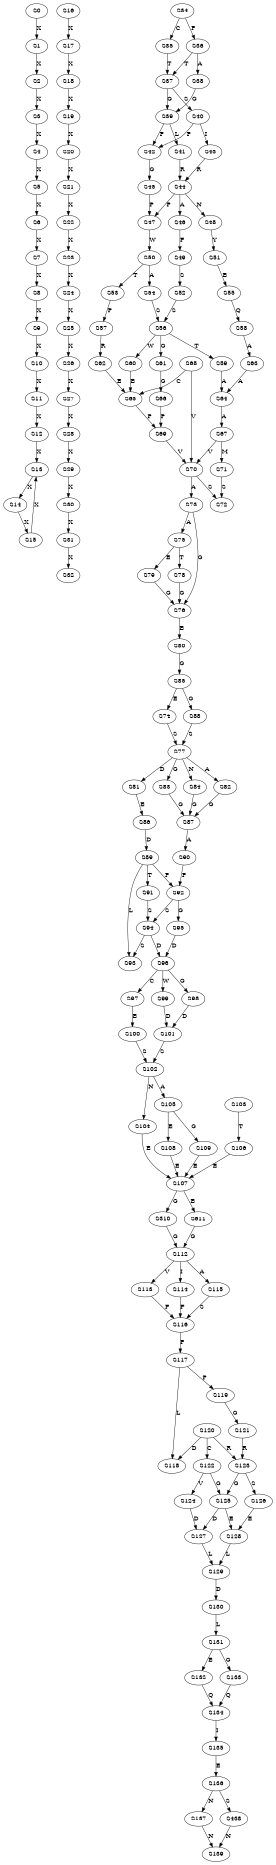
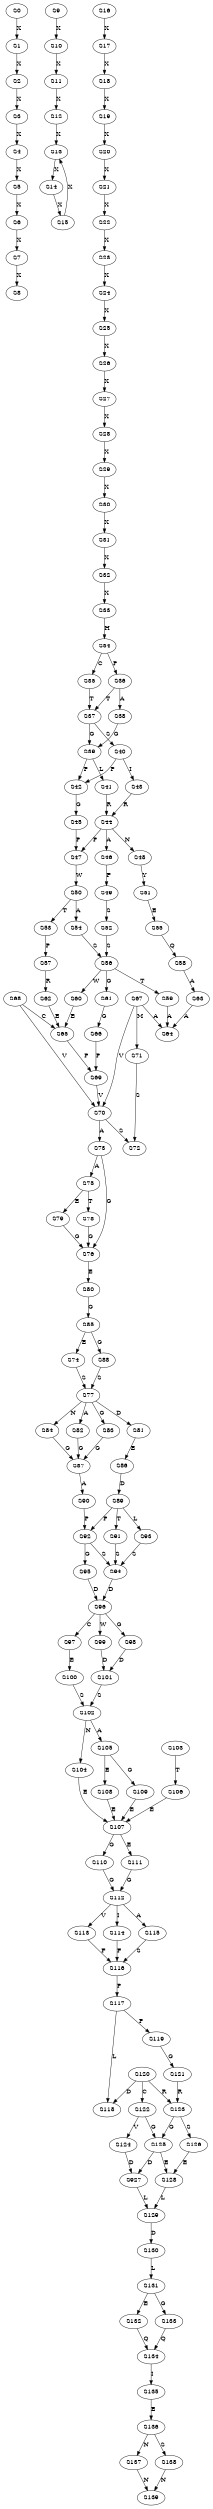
  strict digraph {
    S0
    S1
    S2
    S3
    S4
    S5
    S6
    S7
    S8
    S9
    S10
    S11
    S12
    S13
    S14
    S15
    S16
    S17
    S18
    S19
    S20
    S21
    S22
    S23
    S24
    S25
    S26
    S27
    S28
    S29
    S30
    S31
    S32
+   S33
    S34
    S35
    S36
    S37
    S38
    S39
    S40
    S41
    S42
    S43
    S44
    S45
    S46
    S47
    S48
    S49
    S50
    S51
    S52
    S53
    S54
    S55
    S56
    S57
    S58
    S59
    S60
    S61
    S62
    S63
    S64
    S65
    S66
    S67
    S69
    S70
    S71
    S68
    S72
    S73
    S75
    S76
    S74
    S77
    S78
    S79
    S80
    S81
    S82
    S83
    S84
    S85
    S86
    S87
    S88
    S89
    S90
    S91
    S92
    S93
    S94
    S95
    S96
    S97
    S98
    S99
    S100
    S101
    S102
    S104
    S105
    S103
    S106
    S107
    S108
    S109
-   S110 [label=S310]
-   S111 [label=S611]
+   S110
+   S111
    S112
    S113
    S114
    S115
    S116
    S117
    S118
    S119
    S121
    S120
    S122
    S123
    S124
    S125
    S126
-   S127
+   S127 [label=S927]
    S128
    S129
    S130
    S131
    S132
    S133
    S134
    S135
    S136
    S137
-   S138 [label=S438]
+   S138
    S139
    S0 -> S1 [label=X]
    S1 -> S2 [label=X]
    S2 -> S3 [label=X]
    S3 -> S4 [label=X]
    S4 -> S5 [label=X]
    S5 -> S6 [label=X]
    S6 -> S7 [label=X]
    S7 -> S8 [label=X]
-   S8 -> S9 [label=X]
    S9 -> S10 [label=X]
    S10 -> S11 [label=X]
    S11 -> S12 [label=X]
    S12 -> S13 [label=X]
    S13 -> S14 [label=X]
    S14 -> S15 [label=X]
    S15 -> S13 [label=X]
    S16 -> S17 [label=X]
    S17 -> S18 [label=X]
    S18 -> S19 [label=X]
    S19 -> S20 [label=X]
    S20 -> S21 [label=X]
    S21 -> S22 [label=X]
    S22 -> S23 [label=X]
    S23 -> S24 [label=X]
    S24 -> S25 [label=X]
    S25 -> S26 [label=X]
    S26 -> S27 [label=X]
    S27 -> S28 [label=X]
    S28 -> S29 [label=X]
    S29 -> S30 [label=X]
    S30 -> S31 [label=X]
    S31 -> S32 [label=X]
+   S32 -> S33 [label=X]
+   S33 -> S34 [label=H]
    S34 -> S35 [label=C]
    S34 -> S36 [label=P]
    S35 -> S37 [label=T]
    S36 -> S37 [label=T]
    S36 -> S38 [label=A]
    S37 -> S39 [label=G]
    S37 -> S40 [label=S]
    S38 -> S39 [label=G]
    S39 -> S41 [label=L]
    S39 -> S42 [label=P]
    S40 -> S42 [label=P]
    S40 -> S43 [label=I]
    S41 -> S44 [label=R]
    S42 -> S45 [label=G]
    S43 -> S44 [label=R]
    S44 -> S46 [label=A]
    S44 -> S47 [label=P]
    S44 -> S48 [label=N]
    S45 -> S47 [label=P]
    S46 -> S49 [label=F]
    S47 -> S50 [label=W]
    S48 -> S51 [label=Y]
    S49 -> S52 [label=S]
    S50 -> S53 [label=T]
    S50 -> S54 [label=A]
    S51 -> S55 [label=E]
    S52 -> S56 [label=S]
    S53 -> S57 [label=P]
    S54 -> S56 [label=S]
    S55 -> S58 [label=Q]
    S56 -> S59 [label=T]
    S56 -> S60 [label=W]
    S56 -> S61 [label=G]
    S57 -> S62 [label=R]
    S58 -> S63 [label=A]
    S59 -> S64 [label=A]
    S60 -> S65 [label=E]
    S61 -> S66 [label=G]
    S62 -> S65 [label=E]
    S63 -> S64 [label=A]
-   S64 -> S67 [label=A]
+   S67 -> S64 [label=A]
    S65 -> S69 [label=P]
    S66 -> S69 [label=P]
    S67 -> S70 [label=V]
    S67 -> S71 [label=M]
    S69 -> S70 [label=V]
    S70 -> S72 [label=S]
    S70 -> S73 [label=A]
    S71 -> S72 [label=S]
    S68 -> S65 [label=C]
    S68 -> S70 [label=V]
    S73 -> S75 [label=A]
    S73 -> S76 [label=G]
    S75 -> S78 [label=T]
    S75 -> S79 [label=E]
    S76 -> S80 [label=E]
    S74 -> S77 [label=S]
    S77 -> S81 [label=D]
    S77 -> S82 [label=A]
    S77 -> S83 [label=G]
    S77 -> S84 [label=N]
    S78 -> S76 [label=G]
    S79 -> S76 [label=G]
    S80 -> S85 [label=G]
    S81 -> S86 [label=E]
    S82 -> S87 [label=G]
    S83 -> S87 [label=G]
    S84 -> S87 [label=G]
    S85 -> S74 [label=E]
    S85 -> S88 [label=G]
    S86 -> S89 [label=D]
    S87 -> S90 [label=A]
    S88 -> S77 [label=S]
    S89 -> S91 [label=T]
    S89 -> S92 [label=P]
    S89 -> S93 [label=L]
    S90 -> S92 [label=P]
    S91 -> S94 [label=S]
    S92 -> S94 [label=S]
    S92 -> S95 [label=G]
-   S94 -> S93 [label=S]
+   S93 -> S94 [label=S]
    S94 -> S96 [label=D]
    S95 -> S96 [label=D]
    S96 -> S97 [label=C]
    S96 -> S98 [label=G]
    S96 -> S99 [label=W]
    S97 -> S100 [label=E]
    S98 -> S101 [label=D]
    S99 -> S101 [label=D]
    S100 -> S102 [label=S]
    S101 -> S102 [label=S]
    S102 -> S104 [label=N]
    S102 -> S105 [label=A]
    S104 -> S107 [label=E]
    S105 -> S108 [label=E]
    S105 -> S109 [label=G]
    S103 -> S106 [label=T]
    S106 -> S107 [label=E]
    S107 -> S110 [label=G]
    S107 -> S111 [label=E]
    S108 -> S107 [label=E]
    S109 -> S107 [label=E]
    S110 -> S112 [label=G]
    S111 -> S112 [label=G]
    S112 -> S113 [label=V]
    S112 -> S114 [label=I]
    S112 -> S115 [label=A]
    S113 -> S116 [label=F]
    S114 -> S116 [label=F]
    S115 -> S116 [label=S]
    S116 -> S117 [label=P]
    S117 -> S118 [label=L]
    S117 -> S119 [label=P]
    S119 -> S121 [label=G]
    S121 -> S123 [label=R]
    S120 -> S118 [label=D]
    S120 -> S122 [label=C]
    S120 -> S123 [label=R]
    S122 -> S124 [label=V]
    S122 -> S125 [label=G]
    S123 -> S125 [label=G]
    S123 -> S126 [label=S]
    S124 -> S127 [label=D]
    S125 -> S127 [label=D]
    S125 -> S128 [label=E]
    S126 -> S128 [label=E]
    S127 -> S129 [label=L]
    S128 -> S129 [label=L]
    S129 -> S130 [label=D]
    S130 -> S131 [label=L]
    S131 -> S132 [label=E]
    S131 -> S133 [label=G]
    S132 -> S134 [label=Q]
    S133 -> S134 [label=Q]
    S134 -> S135 [label=I]
    S135 -> S136 [label=E]
    S136 -> S137 [label=N]
    S136 -> S138 [label=S]
    S137 -> S139 [label=N]
    S138 -> S139 [label=N]
  }
